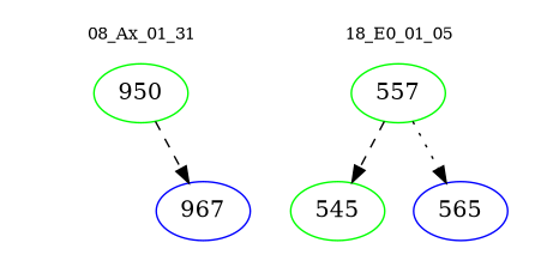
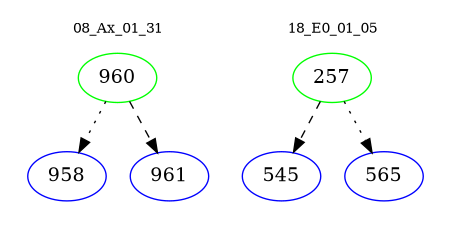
  digraph {
    node [color=blue]
    edge [color=black style=dotted]
-   n1 [color=green label=950]
-   n3 [label=967]
-   n4 [color=green label=557]
-   n5 [color=green label=545]
+   n1 [color=green label=960]
+   n2 [label=958]
+   n3 [label=961]
+   n4 [color=green label=257]
+   n5 [label=545]
    n6 [label=565]
    subgraph cluster_1 {
      color=white
      fontsize=10
      label="08_Ax_01_31"
      n1
+     n2
      n3
    }
    subgraph cluster_2 {
      color=white
      fontsize=10
      label="18_E0_01_05"
      n4
      n5
      n6
    }
+   n1 -> n2
    n1 -> n3 [style=dashed]
    n4 -> n5 [style=dashed]
    n4 -> n6
  }
